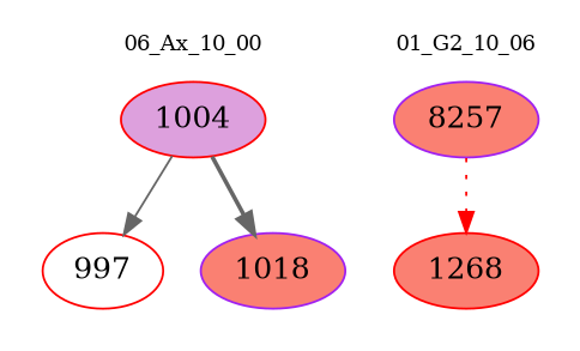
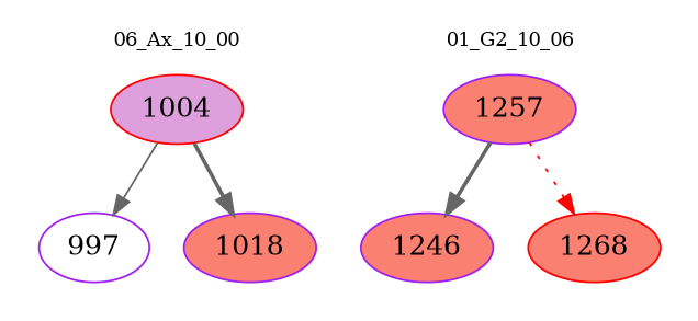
  digraph {
    node [color=red fillcolor=salmon style=filled]
    edge [color=gray40 style=bold]
    n1 [fillcolor=plum label=1004]
-   n2 [fillcolor=white label=997]
+   n2 [color=purple fillcolor=white label=997]
    n3 [color=purple label=1018]
-   n4 [color=purple label=8257]
+   n4 [color=purple label=1257]
+   n5 [color=purple label=1246]
    n6 [label=1268]
    subgraph cluster_1 {
      color=white
      fontsize=10
      label="06_Ax_10_00"
      n1
      n2
      n3
    }
    subgraph cluster_2 {
      color=white
      fontsize=10
      label="01_G2_10_06"
      n4
+     n5
      n6
    }
    n1 -> n2 [style=solid]
    n1 -> n3
+   n4 -> n5
    n4 -> n6 [color=red style=dotted]
  }
